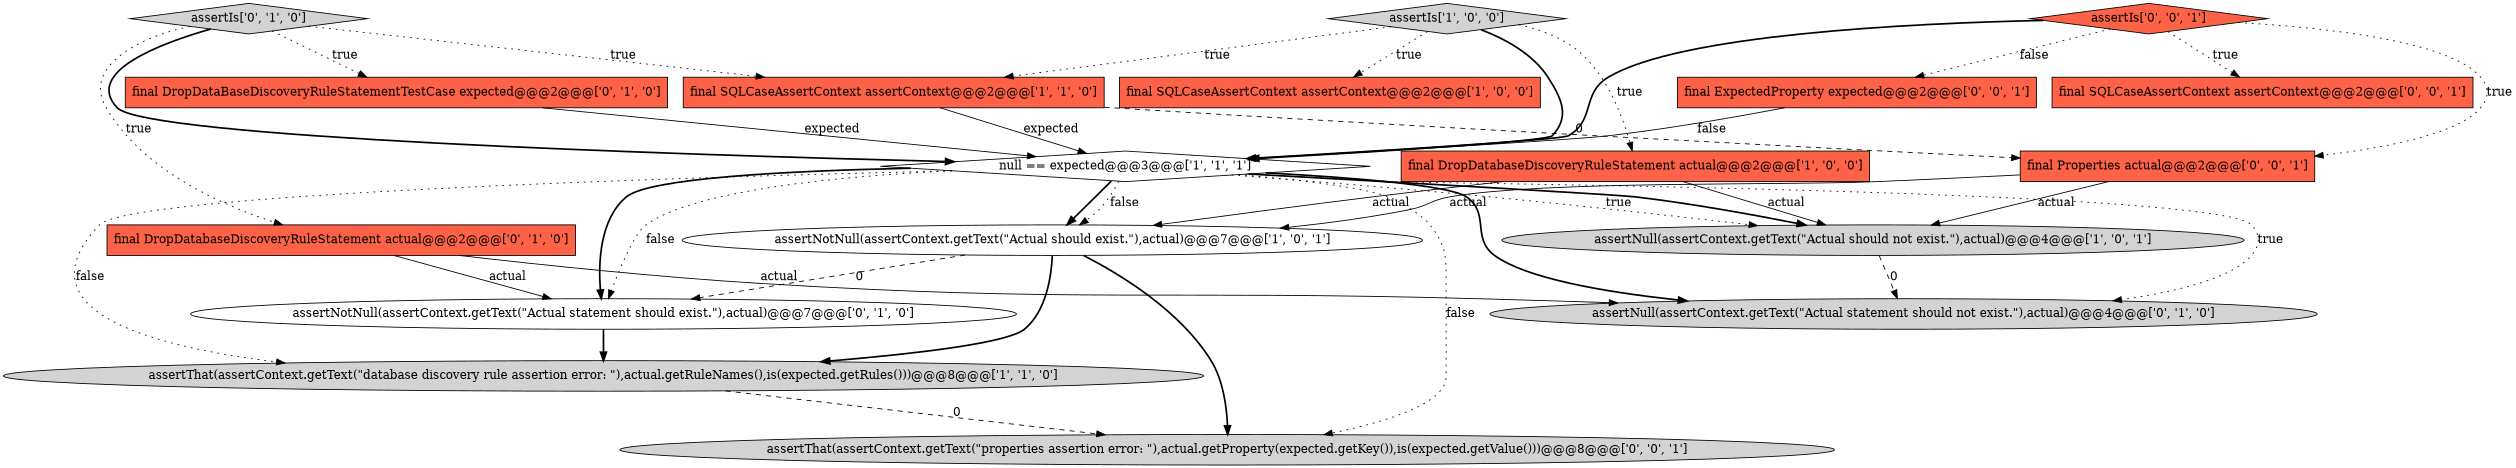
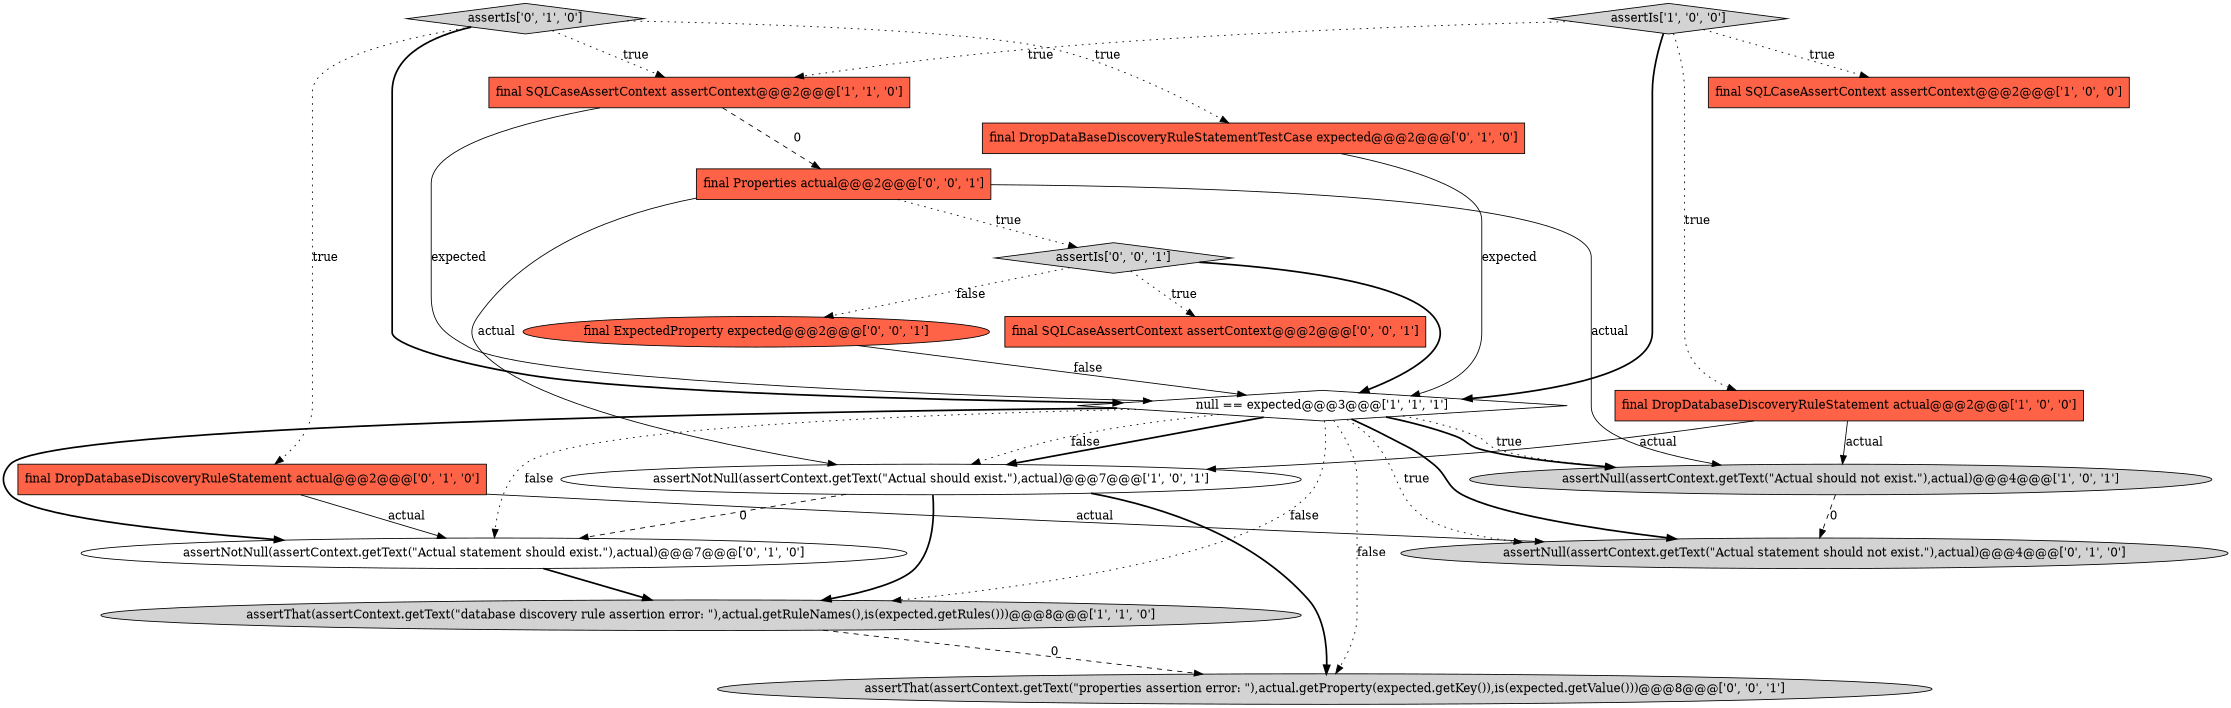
  digraph {
    node [fillcolor=tomato shape=box style=filled]
    edge [style=dotted]
    n1 [label="final SQLCaseAssertContext assertContext@@@2@@@['1', '0', '0']"]
    n2 [label="final SQLCaseAssertContext assertContext@@@2@@@['0', '0', '1']"]
    n3 [label="final DropDatabaseDiscoveryRuleStatement actual@@@2@@@['1', '0', '0']"]
    n4 [fillcolor=lightgray label="assertNull(assertContext.getText(\"Actual should not exist.\"),actual)@@@4@@@['1', '0', '1']" shape=ellipse]
    n5 [fillcolor=white label="assertNotNull(assertContext.getText(\"Actual should exist.\"),actual)@@@7@@@['1', '0', '1']" shape=ellipse]
    n6 [fillcolor=lightgray label="assertNull(assertContext.getText(\"Actual statement should not exist.\"),actual)@@@4@@@['0', '1', '0']" shape=ellipse]
    n7 [fillcolor=white label="assertNotNull(assertContext.getText(\"Actual statement should exist.\"),actual)@@@7@@@['0', '1', '0']" shape=ellipse]
    n8 [fillcolor=lightgray label="assertThat(assertContext.getText(\"database discovery rule assertion error: \"),actual.getRuleNames(),is(expected.getRules()))@@@8@@@['1', '1', '0']" shape=ellipse]
    n9 [fillcolor=lightgray label="assertThat(assertContext.getText(\"properties assertion error: \"),actual.getProperty(expected.getKey()),is(expected.getValue()))@@@8@@@['0', '0', '1']" shape=ellipse]
    n10 [label="final SQLCaseAssertContext assertContext@@@2@@@['1', '1', '0']"]
    n11 [fillcolor=white label="null == expected@@@3@@@['1', '1', '1']" shape=diamond]
    n12 [label="final Properties actual@@@2@@@['0', '0', '1']"]
    n13 [label="final DropDataBaseDiscoveryRuleStatementTestCase expected@@@2@@@['0', '1', '0']"]
-   n14 [label="final ExpectedProperty expected@@@2@@@['0', '0', '1']"]
-   n15 [label="assertIs['0', '0', '1']" shape=diamond]
+   n14 [label="final ExpectedProperty expected@@@2@@@['0', '0', '1']" shape=ellipse]
+   n15 [fillcolor=lightgray label="assertIs['0', '0', '1']" shape=diamond]
    n16 [fillcolor=lightgray label="assertIs['0', '1', '0']" shape=diamond]
    n17 [label="final DropDatabaseDiscoveryRuleStatement actual@@@2@@@['0', '1', '0']"]
    n18 [fillcolor=lightgray label="assertIs['1', '0', '0']" shape=diamond]
    n3 -> n4 [label=actual style=solid]
    n3 -> n5 [label=actual style=solid]
    n4 -> n6 [label=0 style=dashed]
    n5 -> n7 [label=0 style=dashed]
    n5 -> n8 [style=bold]
    n5 -> n9 [style=bold]
    n7 -> n8 [style=bold]
    n8 -> n9 [label=0 style=dashed]
    n10 -> n11 [label=expected style=solid]
    n10 -> n12 [label=0 style=dashed]
    n11 -> n4 [label=true]
    n11 -> n4 [style=bold]
    n11 -> n5 [style=bold]
    n11 -> n5 [label=false]
    n11 -> n6 [label=true]
    n11 -> n6 [style=bold]
    n11 -> n7 [style=bold]
    n11 -> n7 [label=false]
    n11 -> n8 [label=false]
    n11 -> n9 [label=false]
    n12 -> n4 [label=actual style=solid]
    n12 -> n5 [label=actual style=solid]
    n13 -> n11 [label=expected style=solid]
    n14 -> n11 [label=false style=solid]
    n15 -> n2 [label=true]
    n15 -> n11 [style=bold]
-   n15 -> n12 [label=true]
+   n12 -> n15 [label=true]
    n15 -> n14 [label=false]
    n16 -> n10 [label=true]
    n16 -> n11 [style=bold]
    n16 -> n13 [label=true]
    n16 -> n17 [label=true]
    n17 -> n6 [label=actual style=solid]
    n17 -> n7 [label=actual style=solid]
    n18 -> n1 [label=true]
    n18 -> n3 [label=true]
    n18 -> n10 [label=true]
    n18 -> n11 [style=bold]
  }
